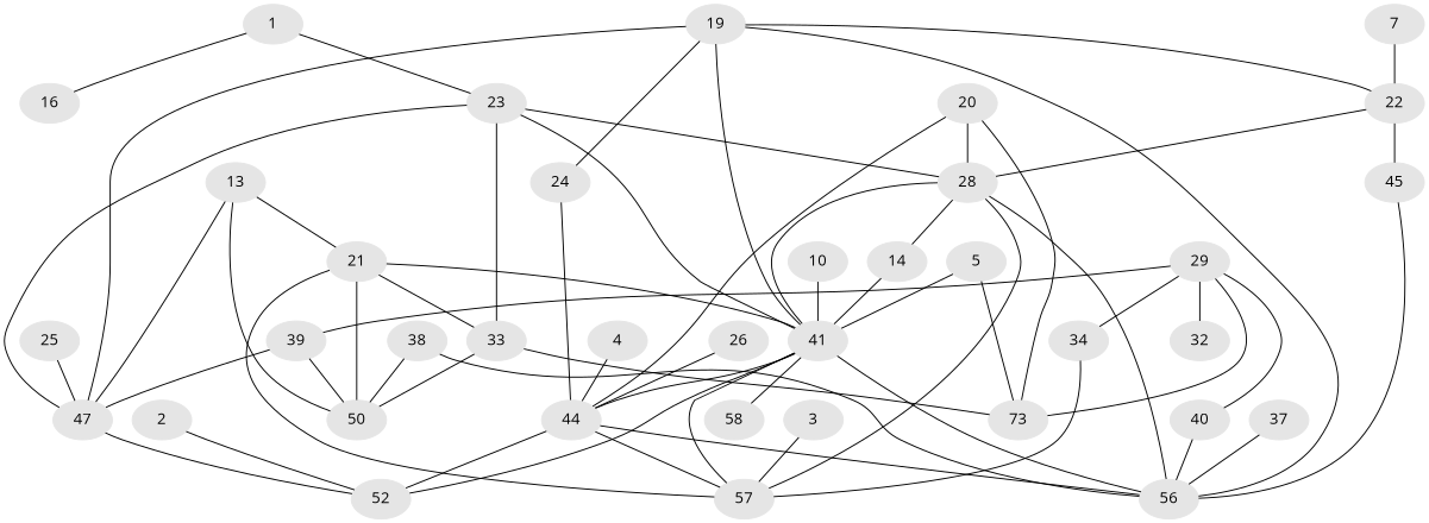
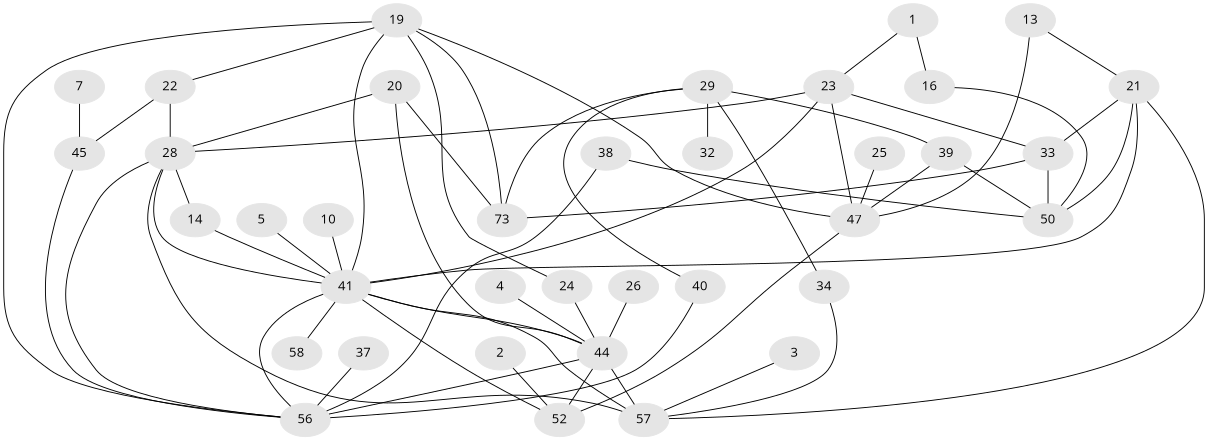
  graph {
    fontname="Open Sans"
    node [color=gray90 fontname="Open Sans" style=filled]
    edge [fontname="Open Sans" weight=1.0]
    1
    16
    23
    41
    47
    28
    33
    2
    52
    3
    57
    4
    44
    56
    5
    58
    7
    45
    10
    13
    21
    50
    14
    n24 [label=37]
    19
    22
    24
    n28 [label=73]
    20
    25
    26
    34
    29
    32
    39
    40
    38
    1 -- 16
    1 -- 23
    23 -- 41
    23 -- 47
    23 -- 28
    23 -- 33
    41 -- 52
    41 -- 57
    41 -- 44
    41 -- 56
    41 -- 58
    47 -- 52
    28 -- 41
    28 -- 57
    28 -- 56
    28 -- 14
    33 -- 50
    33 -- n28
    2 -- 52
    3 -- 57
    4 -- 44
    44 -- 52
    44 -- 57
    44 -- 56
    5 -- 41
-   7 -- 22
+   7 -- 45
    45 -- 56
    10 -- 41
    13 -- 47
    13 -- 21
-   13 -- 50
+   16 -- 50
    21 -- 41
    21 -- 33
    21 -- 57
    21 -- 50
    14 -- 41
    n24 -- 56
    19 -- 41
    19 -- 47
    19 -- 56
    19 -- 22
    19 -- 24
-   5 -- n28
+   19 -- n28
    22 -- 28
    22 -- 45
    24 -- 44
    20 -- 28
    20 -- 44
    20 -- n28
    25 -- 47
    26 -- 44
    34 -- 57
    29 -- n28
    29 -- 34
    29 -- 32
    29 -- 39
    29 -- 40
    39 -- 47
    39 -- 50
    40 -- 56
    38 -- 56
    38 -- 50
  }
